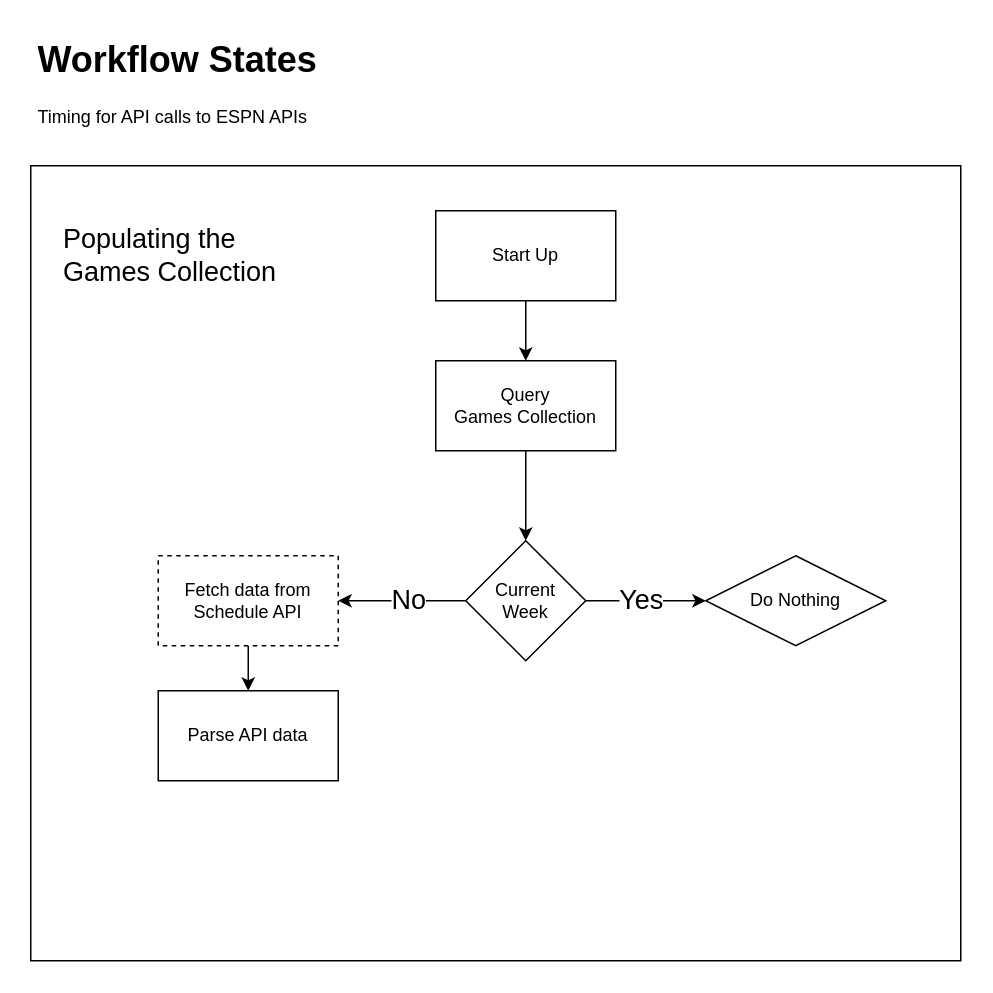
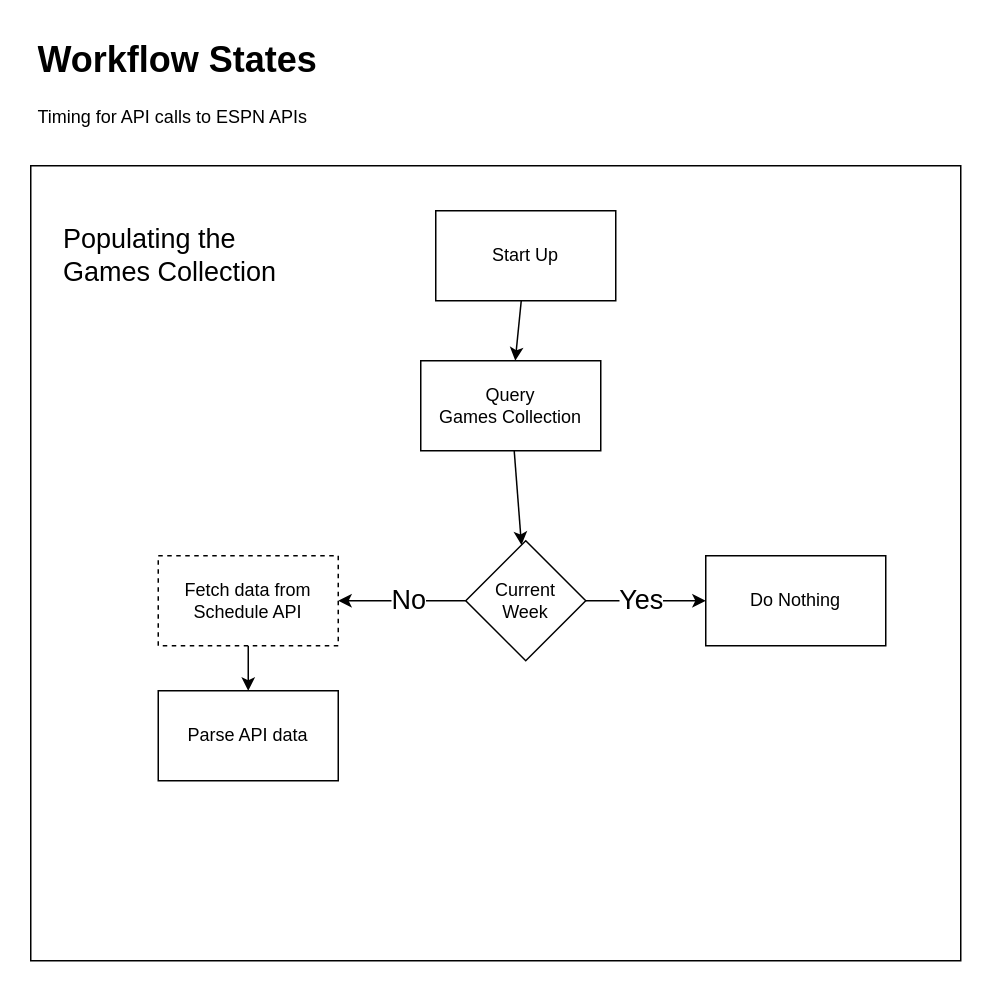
  <mxCell id="0" />
  <mxCell id="1" parent="0" />
  <mxCell id="2" value="" style="rounded=0;whiteSpace=wrap;html=1;" parent="1" vertex="1"><mxGeometry x="20" y="110" width="620" height="530" as="geometry" /></mxCell>
  <mxCell id="3" value="&lt;h1&gt;Workflow States&lt;/h1&gt;&lt;p&gt;Timing for API calls to ESPN APIs&lt;/p&gt;" style="text;html=1;strokeColor=none;fillColor=none;spacing=5;spacingTop=-20;whiteSpace=wrap;overflow=hidden;rounded=0;" vertex="1" parent="1"><mxGeometry x="20" y="20" width="290" height="90" as="geometry" /></mxCell>
  <mxCell id="4" value="" style="edgeStyle=none;html=1;" edge="1" parent="1" source="5" target="7"><mxGeometry relative="1" as="geometry" /></mxCell>
  <mxCell id="5" value="Start Up" style="rounded=0;whiteSpace=wrap;html=1;" vertex="1" parent="1"><mxGeometry x="290" y="140" width="120" height="60" as="geometry" /></mxCell>
  <mxCell id="6" value="" style="edgeStyle=none;html=1;" edge="1" parent="1" source="7" target="12"><mxGeometry relative="1" as="geometry" /></mxCell>
- <mxCell id="7" value="Query&lt;br&gt;Games Collection" style="rounded=0;whiteSpace=wrap;html=1;" vertex="1" parent="1"><mxGeometry x="290" y="240" width="120" height="60" as="geometry" /></mxCell>
+ <mxCell id="7" value="Query&lt;br&gt;Games Collection" style="rounded=0;whiteSpace=wrap;html=1;" vertex="1" parent="1"><mxGeometry x="280" y="240" width="120" height="60" as="geometry" /></mxCell>
  <mxCell id="8" value="" style="edgeStyle=none;html=1;" edge="1" parent="1" source="12" target="14"><mxGeometry relative="1" as="geometry" /></mxCell>
  <mxCell id="9" value="No" style="edgeLabel;html=1;align=center;verticalAlign=middle;resizable=0;points=[];fontSize=18;" vertex="1" connectable="0" parent="8"><mxGeometry x="-0.117" y="1" relative="1" as="geometry"><mxPoint x="-1" y="-2" as="offset" /></mxGeometry></mxCell>
  <mxCell id="10" value="" style="edgeStyle=none;html=1;fontSize=18;" edge="1" parent="1" source="12" target="17"><mxGeometry relative="1" as="geometry" /></mxCell>
  <mxCell id="11" value="Yes" style="edgeLabel;html=1;align=center;verticalAlign=middle;resizable=0;points=[];fontSize=18;" vertex="1" connectable="0" parent="10"><mxGeometry x="-0.278" relative="1" as="geometry"><mxPoint x="7" y="-1" as="offset" /></mxGeometry></mxCell>
  <mxCell id="12" value="Current&lt;br&gt;Week" style="rhombus;whiteSpace=wrap;html=1;rounded=0;" vertex="1" parent="1"><mxGeometry x="310" y="360" width="80" height="80" as="geometry" /></mxCell>
  <mxCell id="13" value="" style="edgeStyle=none;html=1;fontSize=18;" edge="1" parent="1" source="14" target="16"><mxGeometry relative="1" as="geometry" /></mxCell>
  <mxCell id="14" value="Fetch data from&lt;br&gt;Schedule API" style="whiteSpace=wrap;html=1;rounded=0;dashed=1;" vertex="1" parent="1"><mxGeometry x="105" y="370" width="120" height="60" as="geometry" /></mxCell>
  <mxCell id="15" value="Populating the Games Collection" style="text;html=1;strokeColor=none;fillColor=none;align=left;verticalAlign=middle;whiteSpace=wrap;rounded=0;fontSize=18;" vertex="1" parent="1"><mxGeometry x="40" y="127.5" width="150" height="85" as="geometry" /></mxCell>
  <mxCell id="16" value="Parse API data" style="whiteSpace=wrap;html=1;rounded=0;" vertex="1" parent="1"><mxGeometry x="105" y="460" width="120" height="60" as="geometry" /></mxCell>
- <mxCell id="17" value="Do Nothing" style="rhombus;whiteSpace=wrap;html=1;" vertex="1" parent="1"><mxGeometry x="470" y="370" width="120" height="60" as="geometry" /></mxCell>
+ <mxCell id="17" value="Do Nothing" style="whiteSpace=wrap;html=1;rounded=0;" vertex="1" parent="1"><mxGeometry x="470" y="370" width="120" height="60" as="geometry" /></mxCell>
